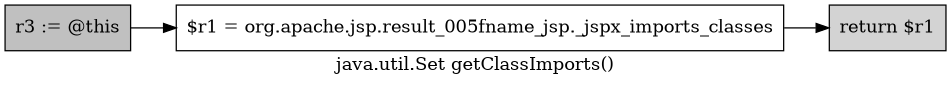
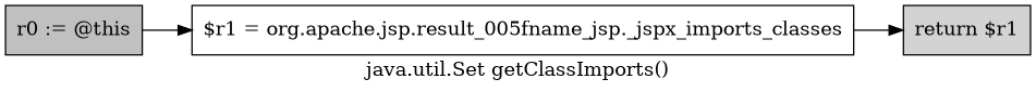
  digraph {
    label="java.util.Set getClassImports()"
    rankdir=LR
    node [shape=box style=filled]
-   n1 [fillcolor=gray label="r3 := @this"]
+   n1 [fillcolor=gray label="r0 := @this"]
    n2 [label="$r1 = org.apache.jsp.result_005fname_jsp._jspx_imports_classes" style=""]
    n3 [fillcolor=lightgray label="return $r1"]
    n1 -> n2
    n2 -> n3
  }
